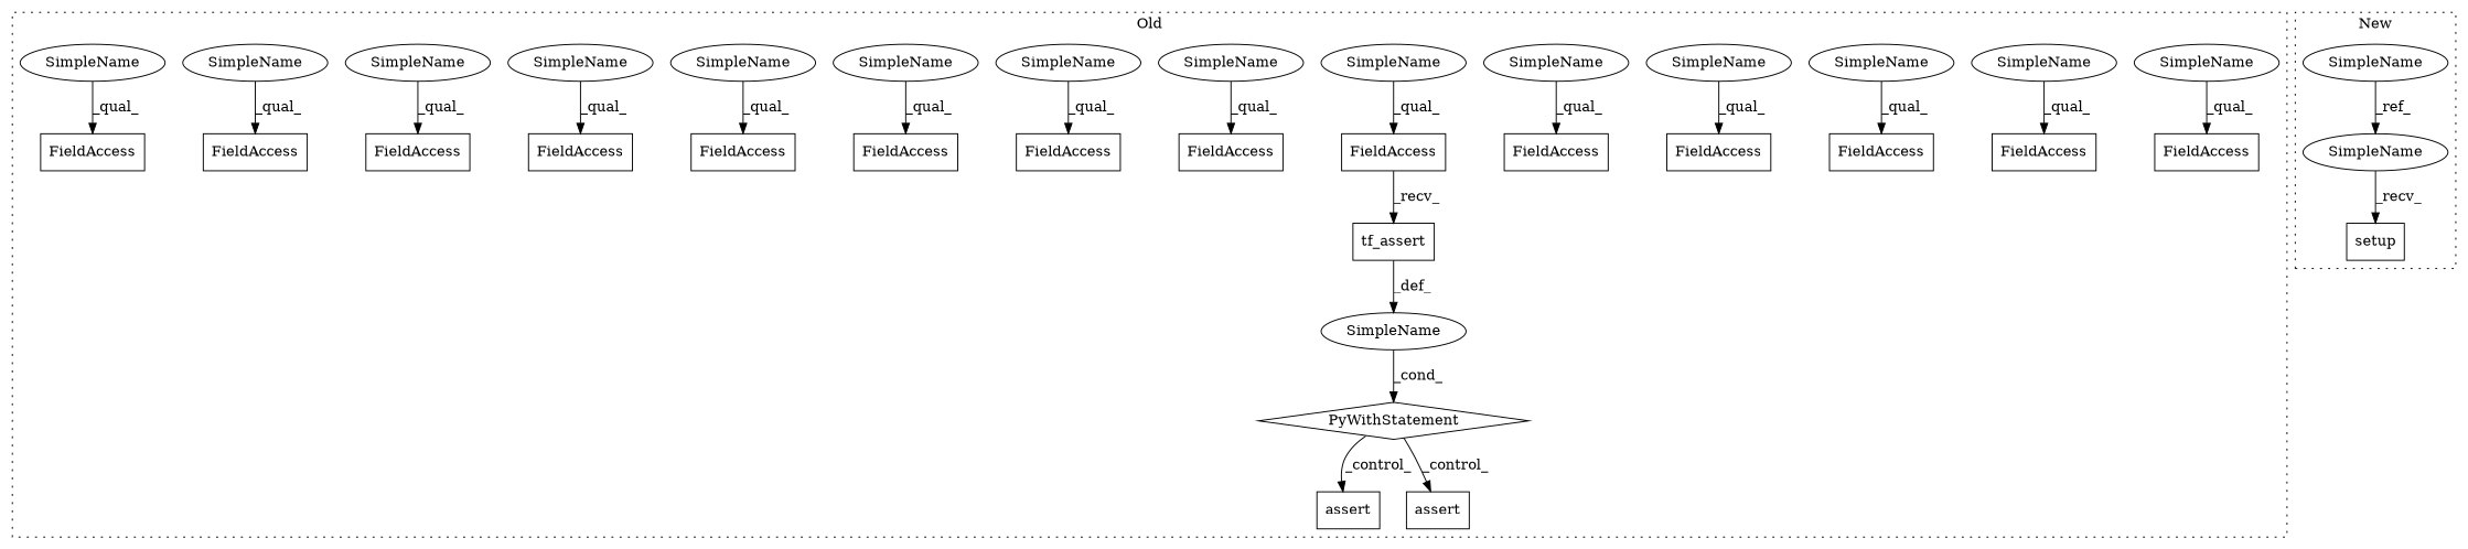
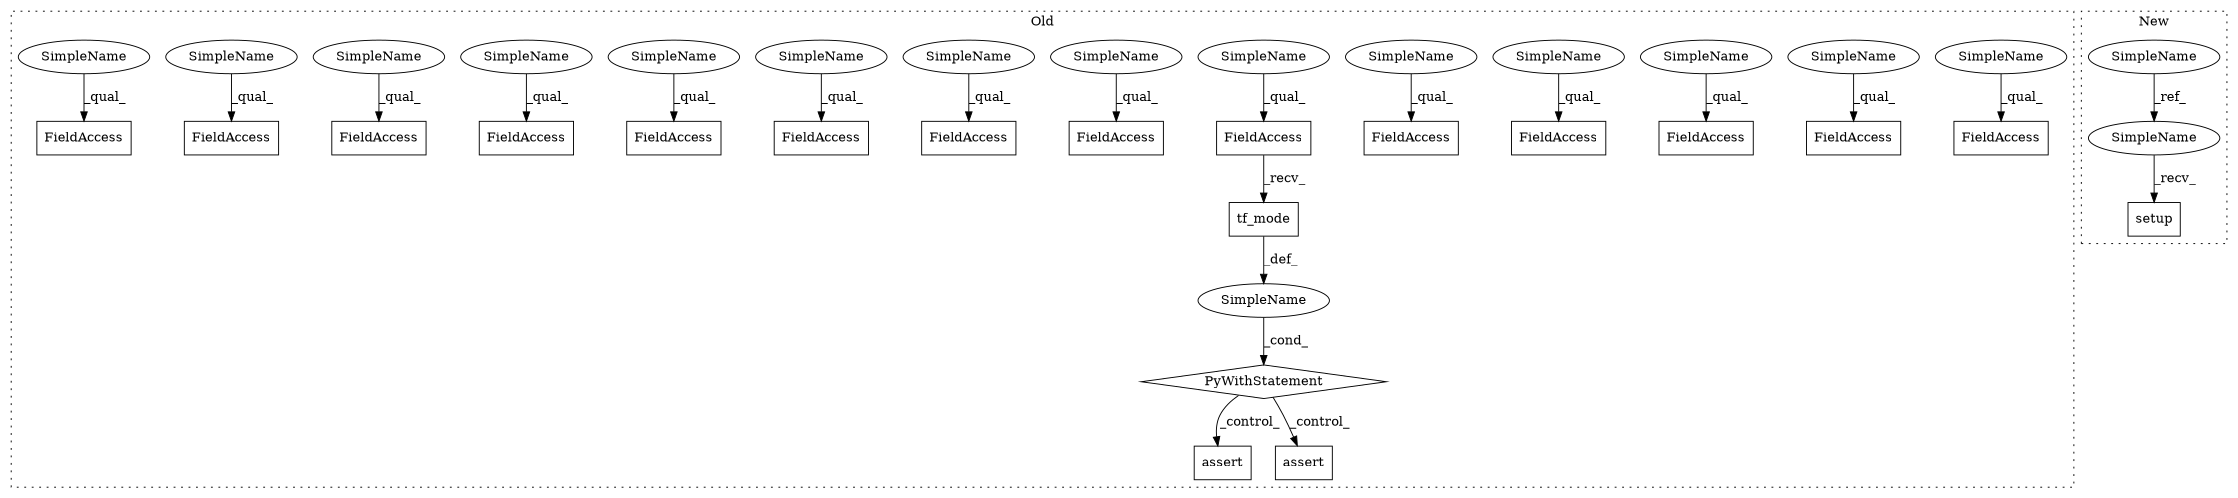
  digraph {
    node [a=42 l=4 s=1969 shape=box]
    n1 [a=104 l="10,2" label=PyWithStatement s="1959,1985" shape=diamond]
    n2 [label=SimpleName shape=ellipse l="" s=""]
    n3 [a=32 l="11,1" label=assert s="2521,2558"]
-   n4 [a=32 l=9 label=tf_assert s=1976]
+   n4 [a=32 l=9 label=tf_mode s=1976]
    n5 [a=32 l="11,1" label=assert s="2398,2436"]
    n6 [a=22 l=6 label=FieldAccess]
    n7 [a=22 l=7 label=FieldAccess s=2093]
    n8 [a=22 l=6 label=FieldAccess s=2263]
    n9 [a=22 l=7 label=FieldAccess s=2115]
    n10 [a=22 l=14 label=FieldAccess s=2368]
    n11 [a=22 l=15 label=FieldAccess s=2133]
    n12 [a=22 l=7 label=FieldAccess s=2277]
    n13 [a=22 l=6 label=FieldAccess s=2101]
    n14 [a=22 l=7 label=FieldAccess s=2255]
    n15 [a=22 l=9 label=FieldAccess s=2123]
    n16 [a=22 l=9 label=FieldAccess s=2285]
    n17 [a=22 l=15 label=FieldAccess s=2295]
    n18 [a=22 l=6 label=FieldAccess s=2108]
    n19 [a=22 l=14 label=FieldAccess s=2491]
    n20 [label=SimpleName s=2277 shape=ellipse]
    n21 [label=SimpleName s=2115 shape=ellipse]
    n22 [label=SimpleName s=2093 shape=ellipse]
    n23 [label=SimpleName s=2285 shape=ellipse]
    n24 [label=SimpleName s=2108 shape=ellipse]
    n25 [label=SimpleName shape=ellipse]
    n26 [label=SimpleName s=2295 shape=ellipse]
    n27 [label=SimpleName s=2123 shape=ellipse]
    n28 [label=SimpleName s=2263 shape=ellipse]
    n29 [label=SimpleName s=2101 shape=ellipse]
    n30 [label=SimpleName s=2368 shape=ellipse]
    n31 [label=SimpleName s=2255 shape=ellipse]
    n32 [label=SimpleName s=2491 shape=ellipse]
    n33 [label=SimpleName s=2133 shape=ellipse]
    n34 [a=32 l=7 label=setup s=2171]
    n35 [label=SimpleName s=1685 shape=ellipse]
    n36 [label=SimpleName s=2166 shape=ellipse]
    subgraph cluster_1 {
      label=Old
      style=dotted
      n1
      n2
      n3
      n4
      n5
      n6
      n7
      n8
      n9
      n10
      n11
      n12
      n13
      n14
      n15
      n16
      n17
      n18
      n19
      n20
      n21
      n22
      n23
      n24
      n25
      n26
      n27
      n28
      n29
      n30
      n31
      n32
      n33
    }
    subgraph cluster_2 {
      label=New
      style=dotted
      n34
      n35
      n36
    }
    n1 -> n3 [label=_control_]
    n1 -> n5 [label=_control_]
    n2 -> n1 [label=_cond_]
    n4 -> n2 [label=_def_]
    n6 -> n4 [label=_recv_]
    n20 -> n12 [label=_qual_]
    n21 -> n9 [label=_qual_]
    n22 -> n7 [label=_qual_]
    n23 -> n16 [label=_qual_]
    n24 -> n18 [label=_qual_]
    n25 -> n6 [label=_qual_]
    n26 -> n17 [label=_qual_]
    n27 -> n15 [label=_qual_]
    n28 -> n8 [label=_qual_]
    n29 -> n13 [label=_qual_]
    n30 -> n10 [label=_qual_]
    n31 -> n14 [label=_qual_]
    n32 -> n19 [label=_qual_]
    n33 -> n11 [label=_qual_]
    n35 -> n36 [label=_ref_]
    n36 -> n34 [label=_recv_]
  }
